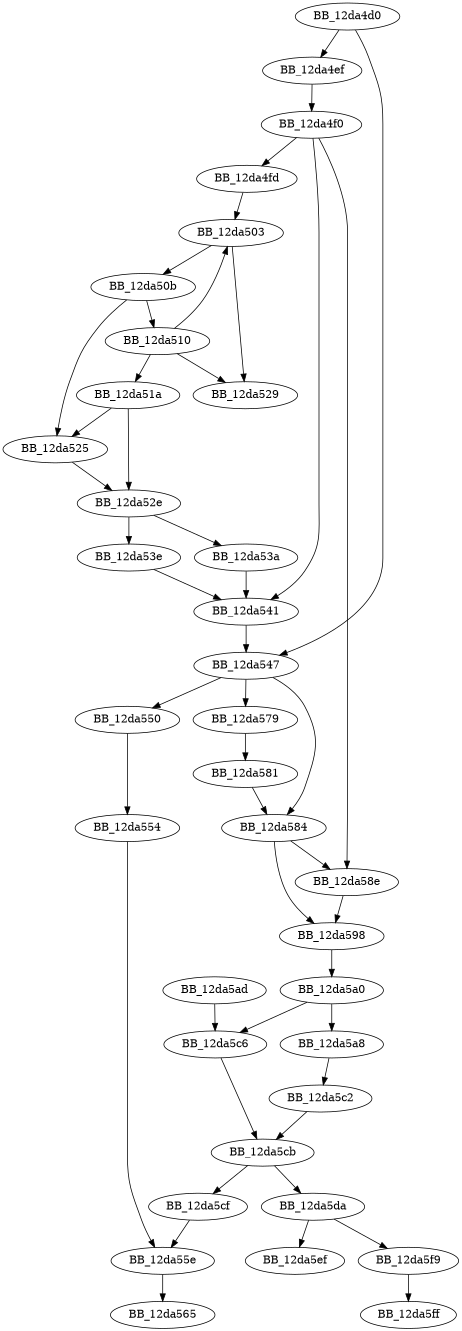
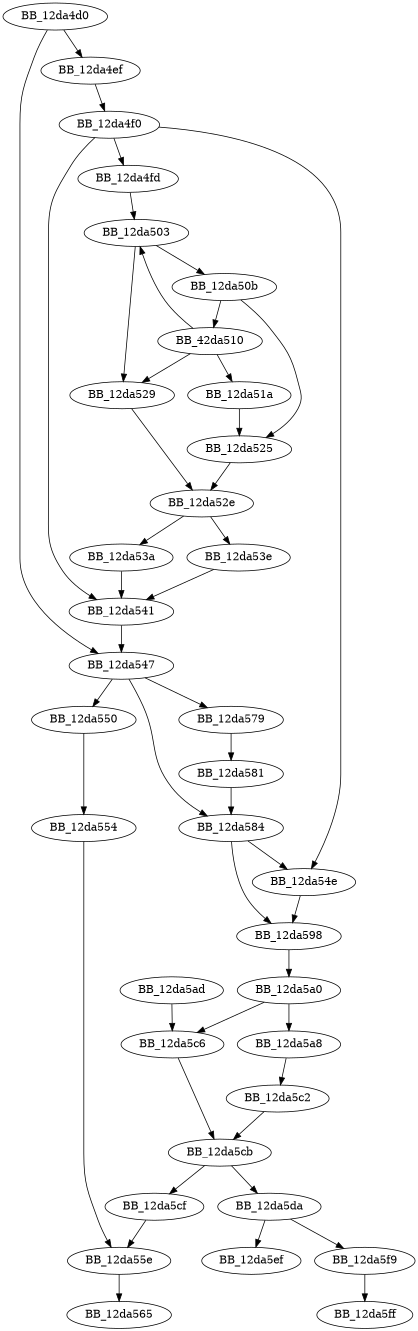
  digraph {
    BB_12da4d0
    BB_12da4ef
    BB_12da547
    BB_12da4f0
    BB_12da550
    BB_12da584
    BB_12da579
    BB_12da4fd
-   BB_12da58e
+   BB_12da58e [label=BB_12da54e]
    BB_12da541
    BB_12da554
    BB_12da598
    BB_12da503
    BB_12da50b
    BB_12da529
    BB_12da5a0
-   BB_12da510
+   BB_12da510 [label=BB_42da510]
    BB_12da525
    BB_12da52e
    BB_12da51a
    BB_12da53a
    BB_12da53e
    BB_12da55e
    BB_12da581
    BB_12da565
    BB_12da5a8
    BB_12da5c6
    BB_12da5c2
    BB_12da5cb
    BB_12da5ad
    BB_12da5cf
    BB_12da5da
    BB_12da5ef
    BB_12da5f9
    BB_12da5ff
    BB_12da4d0 -> BB_12da4ef
    BB_12da4d0 -> BB_12da547
    BB_12da4ef -> BB_12da4f0
    BB_12da547 -> BB_12da550
    BB_12da547 -> BB_12da584
    BB_12da547 -> BB_12da579
    BB_12da4f0 -> BB_12da4fd
    BB_12da4f0 -> BB_12da58e
    BB_12da4f0 -> BB_12da541
    BB_12da550 -> BB_12da554
    BB_12da584 -> BB_12da58e
    BB_12da584 -> BB_12da598
    BB_12da579 -> BB_12da581
    BB_12da4fd -> BB_12da503
    BB_12da58e -> BB_12da598
    BB_12da541 -> BB_12da547
    BB_12da554 -> BB_12da55e
    BB_12da598 -> BB_12da5a0
    BB_12da503 -> BB_12da50b
    BB_12da503 -> BB_12da529
    BB_12da50b -> BB_12da510
    BB_12da50b -> BB_12da525
-   BB_12da51a -> BB_12da52e
+   BB_12da529 -> BB_12da52e
    BB_12da5a0 -> BB_12da5a8
    BB_12da5a0 -> BB_12da5c6
    BB_12da510 -> BB_12da503
    BB_12da510 -> BB_12da529
    BB_12da510 -> BB_12da51a
    BB_12da525 -> BB_12da52e
    BB_12da52e -> BB_12da53a
    BB_12da52e -> BB_12da53e
    BB_12da51a -> BB_12da525
    BB_12da53a -> BB_12da541
    BB_12da53e -> BB_12da541
    BB_12da55e -> BB_12da565
    BB_12da581 -> BB_12da584
    BB_12da5a8 -> BB_12da5c2
    BB_12da5c6 -> BB_12da5cb
    BB_12da5c2 -> BB_12da5cb
    BB_12da5cb -> BB_12da5cf
    BB_12da5cb -> BB_12da5da
    BB_12da5ad -> BB_12da5c6
    BB_12da5cf -> BB_12da55e
    BB_12da5da -> BB_12da5ef
    BB_12da5da -> BB_12da5f9
    BB_12da5f9 -> BB_12da5ff
  }
